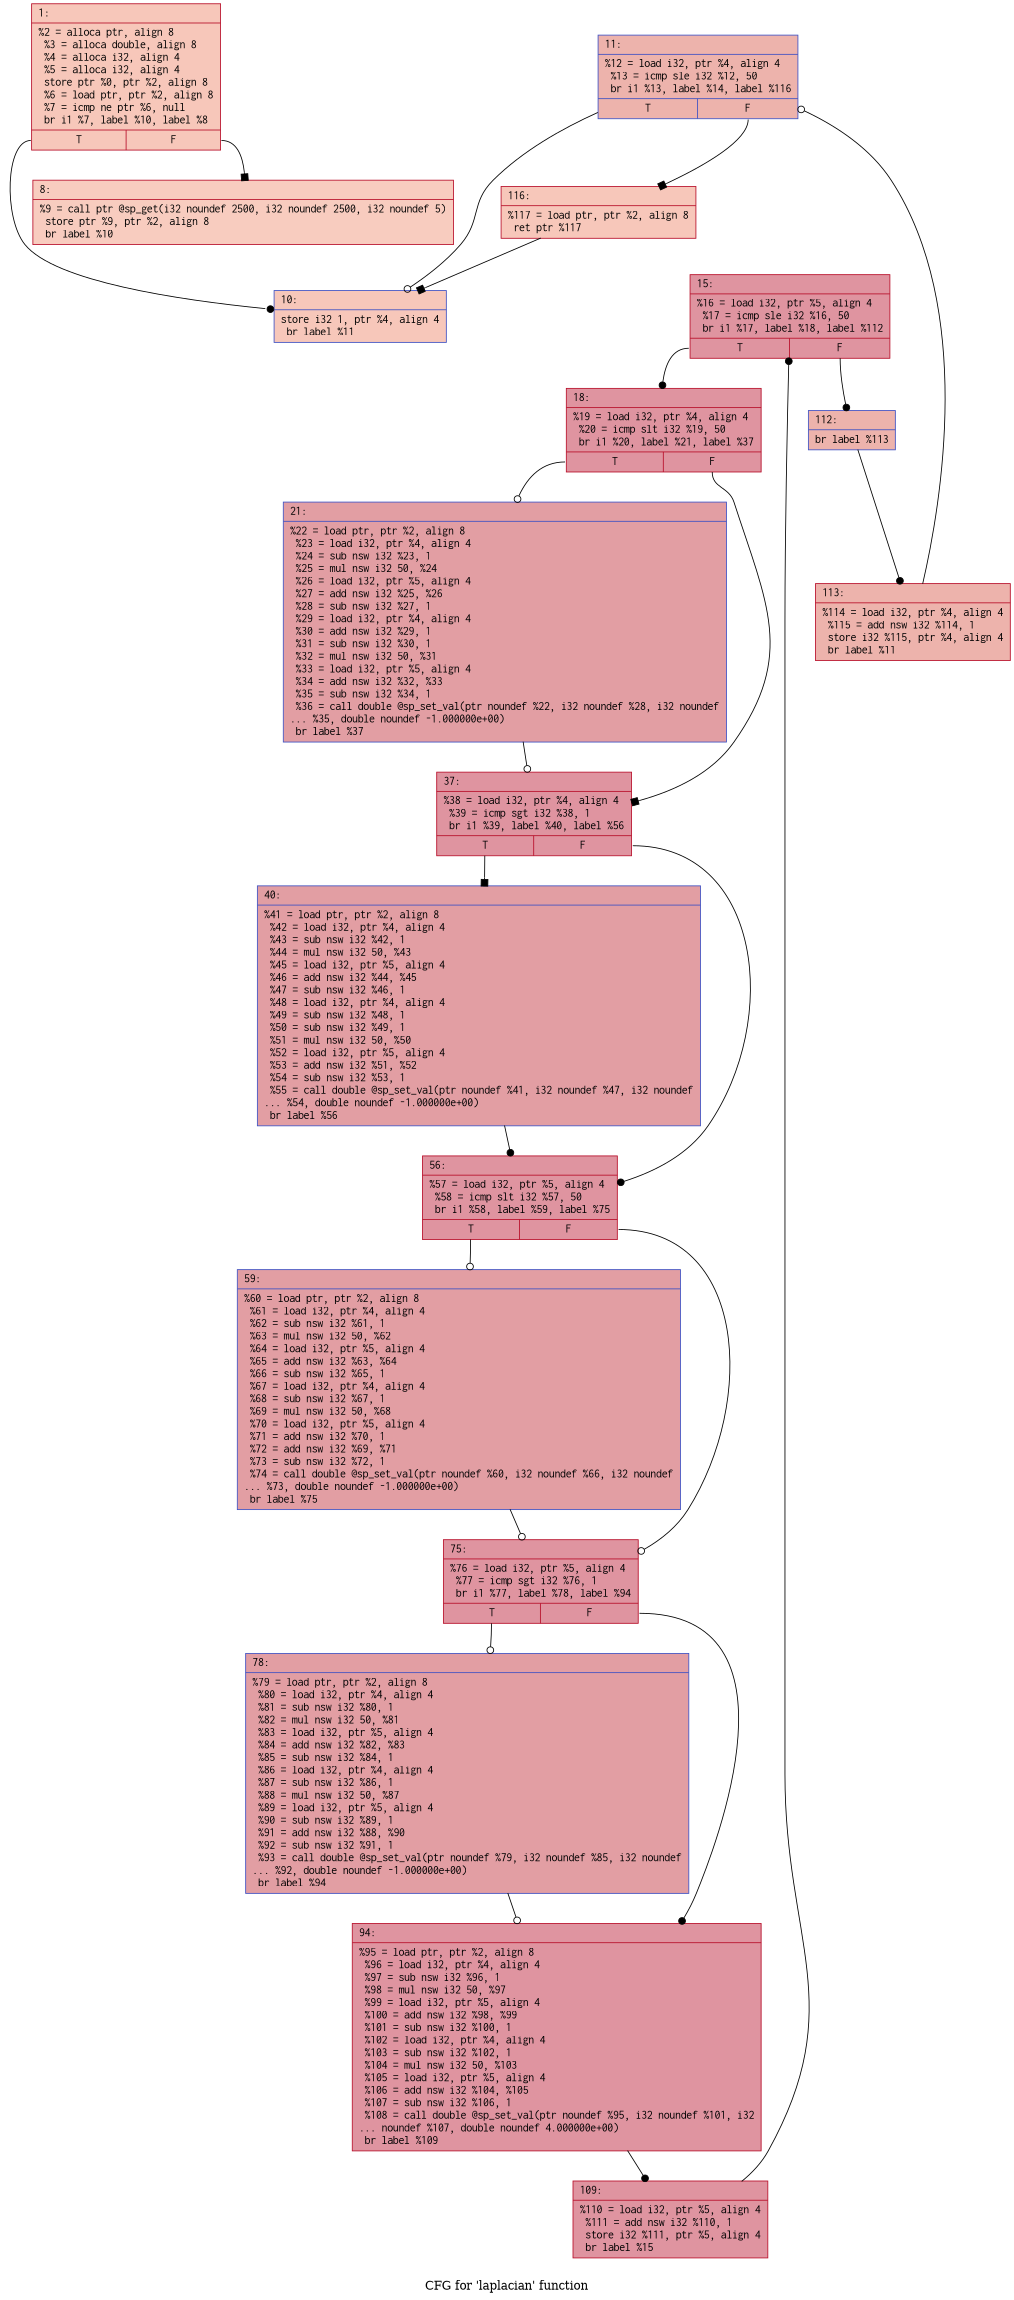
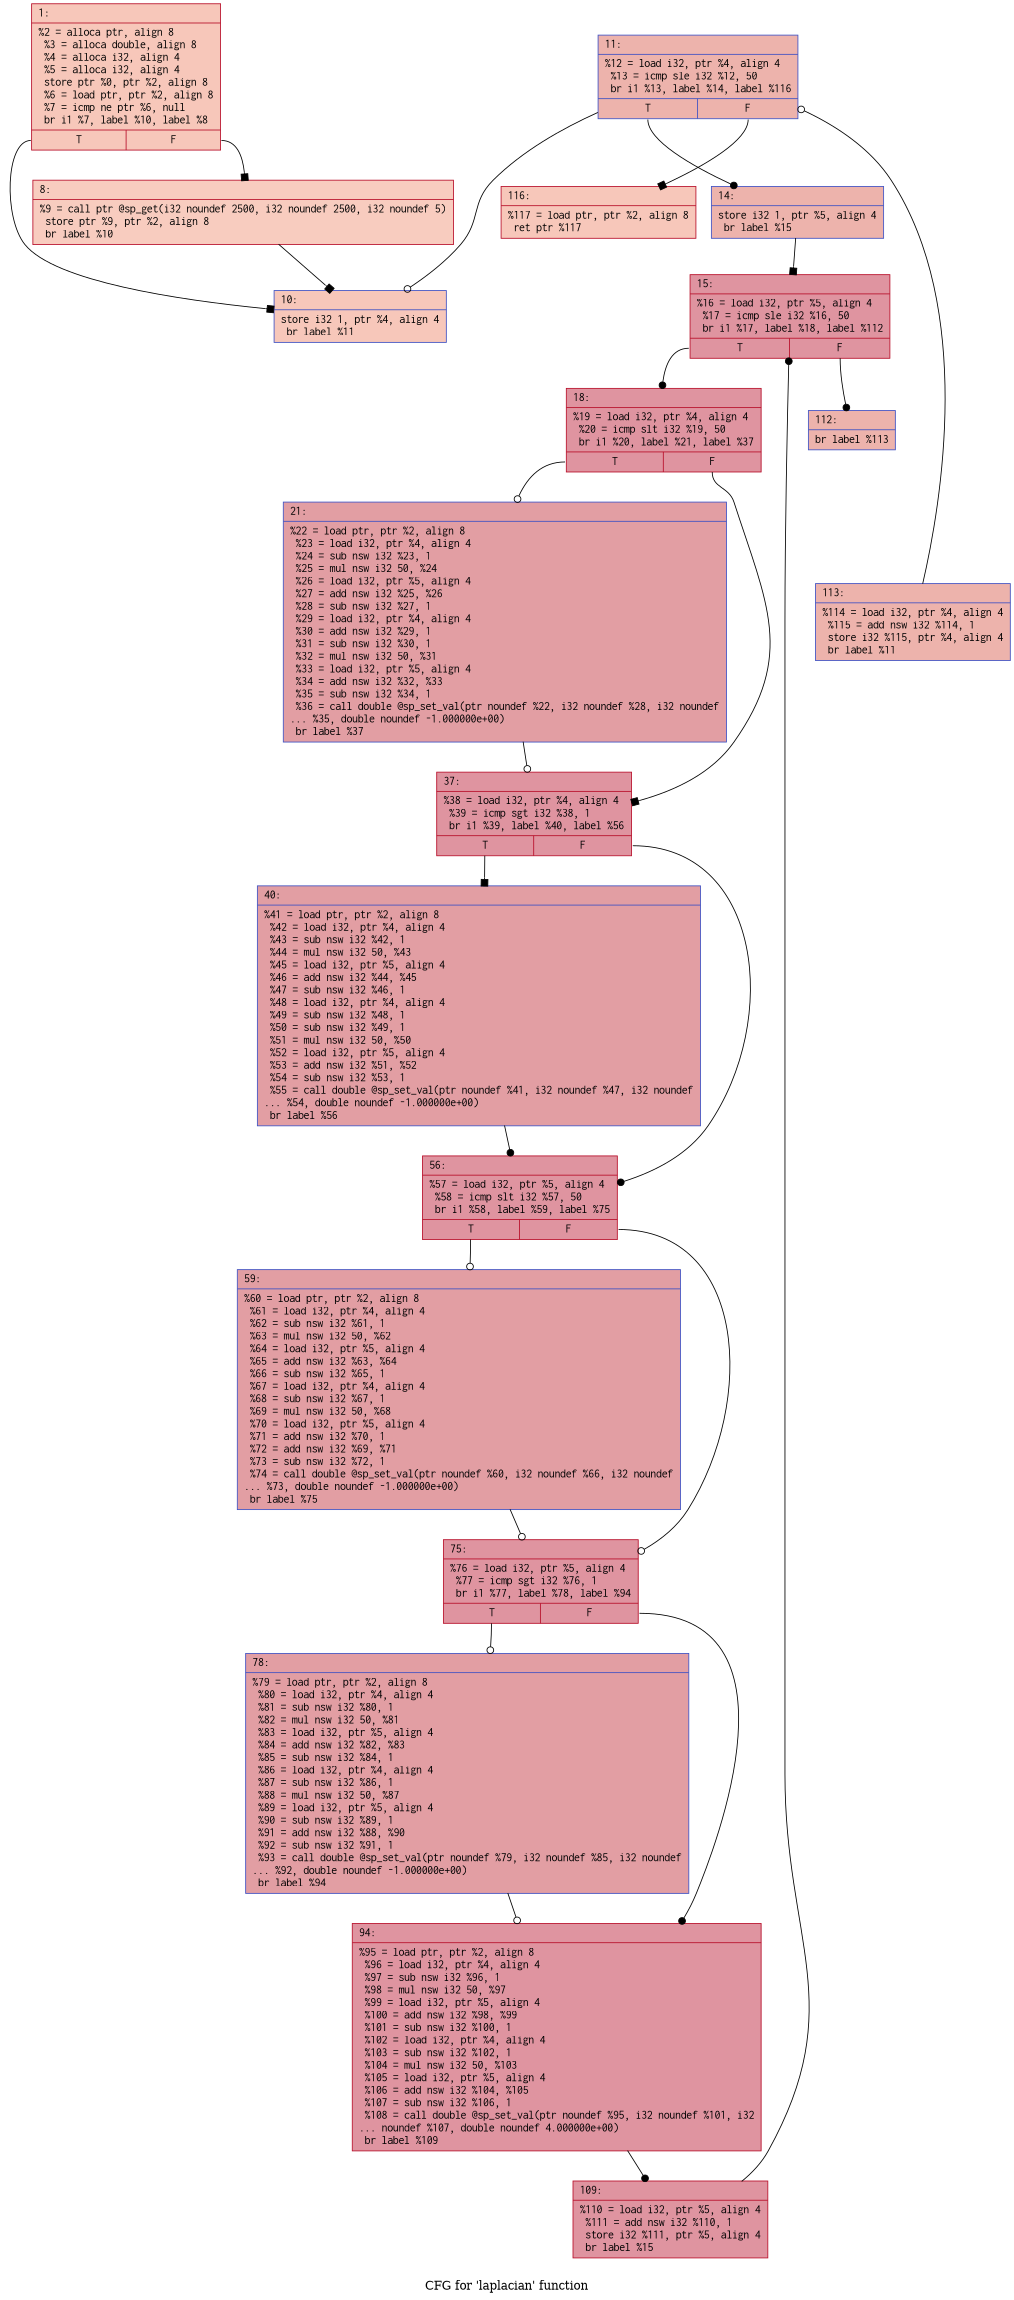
  digraph {
    label="CFG for 'laplacian' function"
    node [color="#b70d28ff" fillcolor="#b70d2870" fontname=Courier shape=record style=filled]
    edge [arrowhead=odot]
    n1 [fillcolor="#ec7f6370" label="{1:\l|  %2 = alloca ptr, align 8\l  %3 = alloca double, align 8\l  %4 = alloca i32, align 4\l  %5 = alloca i32, align 4\l  store ptr %0, ptr %2, align 8\l  %6 = load ptr, ptr %2, align 8\l  %7 = icmp ne ptr %6, null\l  br i1 %7, label %10, label %8\l|{<s0>T|<s1>F}}"]
    n2 [color="#3d50c3ff" fillcolor="#ec7f6370" label="{10:\l|  store i32 1, ptr %4, align 4\l  br label %11\l}"]
    n3 [fillcolor="#f08b6e70" label="{8:\l|  %9 = call ptr @sp_get(i32 noundef 2500, i32 noundef 2500, i32 noundef 5)\l  store ptr %9, ptr %2, align 8\l  br label %10\l}"]
    n4 [color="#3d50c3ff" fillcolor="#d6524470" label="{11:\l|  %12 = load i32, ptr %4, align 4\l  %13 = icmp sle i32 %12, 50\l  br i1 %13, label %14, label %116\l|{<s0>T|<s1>F}}"]
+   n5 [color="#3d50c3ff" fillcolor="#d6524470" label="{14:\l|  store i32 1, ptr %5, align 4\l  br label %15\l}"]
    n6 [fillcolor="#ec7f6370" label="{116:\l|  %117 = load ptr, ptr %2, align 8\l  ret ptr %117\l}"]
    n7 [label="{15:\l|  %16 = load i32, ptr %5, align 4\l  %17 = icmp sle i32 %16, 50\l  br i1 %17, label %18, label %112\l|{<s0>T|<s1>F}}"]
    n8 [label="{18:\l|  %19 = load i32, ptr %4, align 4\l  %20 = icmp slt i32 %19, 50\l  br i1 %20, label %21, label %37\l|{<s0>T|<s1>F}}"]
    n9 [color="#3d50c3ff" fillcolor="#d6524470" label="{112:\l|  br label %113\l}"]
    n10 [color="#3d50c3ff" fillcolor="#be242e70" label="{21:\l|  %22 = load ptr, ptr %2, align 8\l  %23 = load i32, ptr %4, align 4\l  %24 = sub nsw i32 %23, 1\l  %25 = mul nsw i32 50, %24\l  %26 = load i32, ptr %5, align 4\l  %27 = add nsw i32 %25, %26\l  %28 = sub nsw i32 %27, 1\l  %29 = load i32, ptr %4, align 4\l  %30 = add nsw i32 %29, 1\l  %31 = sub nsw i32 %30, 1\l  %32 = mul nsw i32 50, %31\l  %33 = load i32, ptr %5, align 4\l  %34 = add nsw i32 %32, %33\l  %35 = sub nsw i32 %34, 1\l  %36 = call double @sp_set_val(ptr noundef %22, i32 noundef %28, i32 noundef\l... %35, double noundef -1.000000e+00)\l  br label %37\l}"]
    n11 [label="{37:\l|  %38 = load i32, ptr %4, align 4\l  %39 = icmp sgt i32 %38, 1\l  br i1 %39, label %40, label %56\l|{<s0>T|<s1>F}}"]
-   n12 [fillcolor="#d6524470" label="{113:\l|  %114 = load i32, ptr %4, align 4\l  %115 = add nsw i32 %114, 1\l  store i32 %115, ptr %4, align 4\l  br label %11\l}"]
+   n12 [color="#3d50c3ff" fillcolor="#d6524470" label="{113:\l|  %114 = load i32, ptr %4, align 4\l  %115 = add nsw i32 %114, 1\l  store i32 %115, ptr %4, align 4\l  br label %11\l}"]
    n13 [color="#3d50c3ff" fillcolor="#be242e70" label="{40:\l|  %41 = load ptr, ptr %2, align 8\l  %42 = load i32, ptr %4, align 4\l  %43 = sub nsw i32 %42, 1\l  %44 = mul nsw i32 50, %43\l  %45 = load i32, ptr %5, align 4\l  %46 = add nsw i32 %44, %45\l  %47 = sub nsw i32 %46, 1\l  %48 = load i32, ptr %4, align 4\l  %49 = sub nsw i32 %48, 1\l  %50 = sub nsw i32 %49, 1\l  %51 = mul nsw i32 50, %50\l  %52 = load i32, ptr %5, align 4\l  %53 = add nsw i32 %51, %52\l  %54 = sub nsw i32 %53, 1\l  %55 = call double @sp_set_val(ptr noundef %41, i32 noundef %47, i32 noundef\l... %54, double noundef -1.000000e+00)\l  br label %56\l}"]
    n14 [label="{56:\l|  %57 = load i32, ptr %5, align 4\l  %58 = icmp slt i32 %57, 50\l  br i1 %58, label %59, label %75\l|{<s0>T|<s1>F}}"]
    n15 [color="#3d50c3ff" fillcolor="#be242e70" label="{59:\l|  %60 = load ptr, ptr %2, align 8\l  %61 = load i32, ptr %4, align 4\l  %62 = sub nsw i32 %61, 1\l  %63 = mul nsw i32 50, %62\l  %64 = load i32, ptr %5, align 4\l  %65 = add nsw i32 %63, %64\l  %66 = sub nsw i32 %65, 1\l  %67 = load i32, ptr %4, align 4\l  %68 = sub nsw i32 %67, 1\l  %69 = mul nsw i32 50, %68\l  %70 = load i32, ptr %5, align 4\l  %71 = add nsw i32 %70, 1\l  %72 = add nsw i32 %69, %71\l  %73 = sub nsw i32 %72, 1\l  %74 = call double @sp_set_val(ptr noundef %60, i32 noundef %66, i32 noundef\l... %73, double noundef -1.000000e+00)\l  br label %75\l}"]
    n16 [label="{75:\l|  %76 = load i32, ptr %5, align 4\l  %77 = icmp sgt i32 %76, 1\l  br i1 %77, label %78, label %94\l|{<s0>T|<s1>F}}"]
    n17 [color="#3d50c3ff" fillcolor="#be242e70" label="{78:\l|  %79 = load ptr, ptr %2, align 8\l  %80 = load i32, ptr %4, align 4\l  %81 = sub nsw i32 %80, 1\l  %82 = mul nsw i32 50, %81\l  %83 = load i32, ptr %5, align 4\l  %84 = add nsw i32 %82, %83\l  %85 = sub nsw i32 %84, 1\l  %86 = load i32, ptr %4, align 4\l  %87 = sub nsw i32 %86, 1\l  %88 = mul nsw i32 50, %87\l  %89 = load i32, ptr %5, align 4\l  %90 = sub nsw i32 %89, 1\l  %91 = add nsw i32 %88, %90\l  %92 = sub nsw i32 %91, 1\l  %93 = call double @sp_set_val(ptr noundef %79, i32 noundef %85, i32 noundef\l... %92, double noundef -1.000000e+00)\l  br label %94\l}"]
    n18 [label="{94:\l|  %95 = load ptr, ptr %2, align 8\l  %96 = load i32, ptr %4, align 4\l  %97 = sub nsw i32 %96, 1\l  %98 = mul nsw i32 50, %97\l  %99 = load i32, ptr %5, align 4\l  %100 = add nsw i32 %98, %99\l  %101 = sub nsw i32 %100, 1\l  %102 = load i32, ptr %4, align 4\l  %103 = sub nsw i32 %102, 1\l  %104 = mul nsw i32 50, %103\l  %105 = load i32, ptr %5, align 4\l  %106 = add nsw i32 %104, %105\l  %107 = sub nsw i32 %106, 1\l  %108 = call double @sp_set_val(ptr noundef %95, i32 noundef %101, i32\l... noundef %107, double noundef 4.000000e+00)\l  br label %109\l}"]
    n19 [label="{109:\l|  %110 = load i32, ptr %5, align 4\l  %111 = add nsw i32 %110, 1\l  store i32 %111, ptr %5, align 4\l  br label %15\l}"]
-   n1 -> n2 [arrowhead=dot tailport=s0]
+   n1 -> n2 [arrowhead=box tailport=s0]
    n1 -> n3 [arrowhead=box tailport=s1]
-   n6 -> n2 [arrowhead=box]
+   n3 -> n2 [arrowhead=box]
    n4 -> n2
+   n4 -> n5 [arrowhead=dot tailport=s0]
    n4 -> n6 [arrowhead=box tailport=s1]
+   n5 -> n7 [arrowhead=box]
    n7 -> n8 [arrowhead=dot tailport=s0]
    n7 -> n9 [arrowhead=dot tailport=s1]
    n8 -> n10 [tailport=s0]
    n8 -> n11 [arrowhead=box tailport=s1]
-   n9 -> n12 [arrowhead=dot]
    n10 -> n11
    n11 -> n13 [arrowhead=box tailport=s0]
    n11 -> n14 [arrowhead=dot tailport=s1]
    n12 -> n4
    n13 -> n14 [arrowhead=dot]
    n14 -> n15 [tailport=s0]
    n14 -> n16 [tailport=s1]
    n15 -> n16
    n16 -> n17 [tailport=s0]
    n16 -> n18 [arrowhead=dot tailport=s1]
    n17 -> n18
    n18 -> n19 [arrowhead=dot]
    n19 -> n7 [arrowhead=dot]
  }
